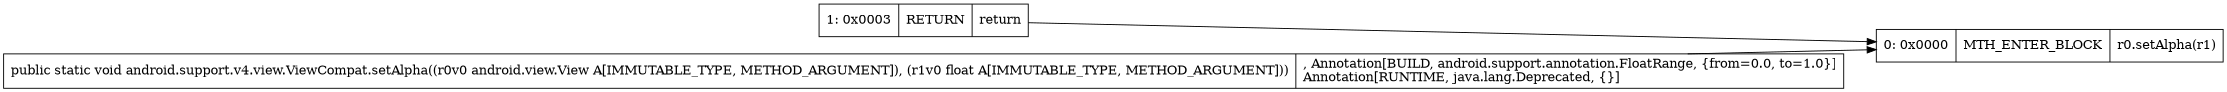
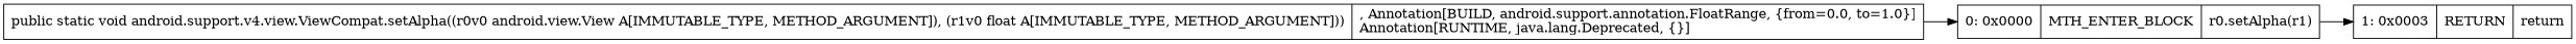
  digraph {
    rankdir=LR
    node [shape=record]
    n1 [label="{0\:\ 0x0000|MTH_ENTER_BLOCK\l|r0.setAlpha(r1)\l}"]
    n2 [label="{1\:\ 0x0003|RETURN\l|return\l}"]
    n3 [label="{public static void android.support.v4.view.ViewCompat.setAlpha((r0v0 android.view.View A[IMMUTABLE_TYPE, METHOD_ARGUMENT]), (r1v0 float A[IMMUTABLE_TYPE, METHOD_ARGUMENT]))  | , Annotation[BUILD, android.support.annotation.FloatRange, \{from=0.0, to=1.0\}]\lAnnotation[RUNTIME, java.lang.Deprecated, \{\}]\l}"]
-   n2 -> n1
+   n1 -> n2
    n3 -> n1
  }
